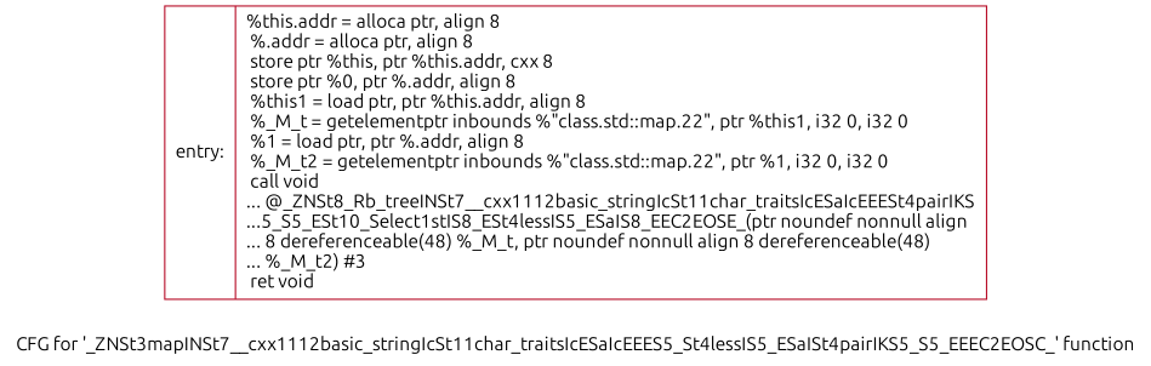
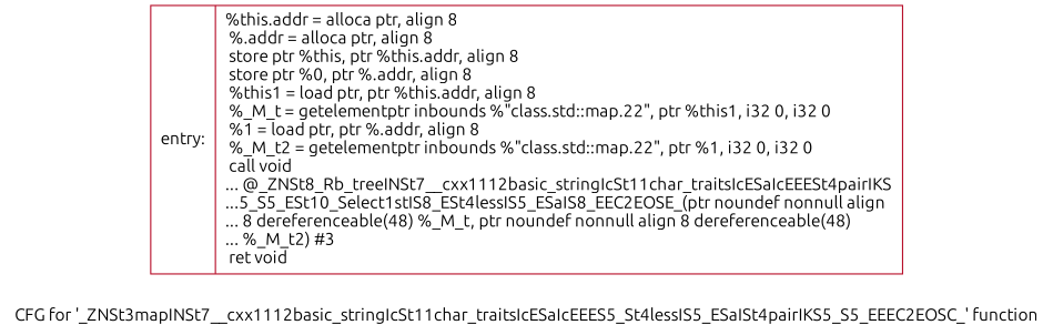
  digraph {
    label="CFG for '_ZNSt3mapINSt7__cxx1112basic_stringIcSt11char_traitsIcESaIcEEES5_St4lessIS5_ESaISt4pairIKS5_S5_EEEC2EOSC_' function"
    rankdir=LR
    fontname=Ubuntu
-   n1 [color="#b70d28ff" fillcolor=white fontname=Ubuntu label="{entry:\l|  %this.addr = alloca ptr, align 8\l  %.addr = alloca ptr, align 8\l  store ptr %this, ptr %this.addr, cxx 8\l  store ptr %0, ptr %.addr, align 8\l  %this1 = load ptr, ptr %this.addr, align 8\l  %_M_t = getelementptr inbounds %\"class.std::map.22\", ptr %this1, i32 0, i32 0\l  %1 = load ptr, ptr %.addr, align 8\l  %_M_t2 = getelementptr inbounds %\"class.std::map.22\", ptr %1, i32 0, i32 0\l  call void\l... @_ZNSt8_Rb_treeINSt7__cxx1112basic_stringIcSt11char_traitsIcESaIcEEESt4pairIKS\l...5_S5_ESt10_Select1stIS8_ESt4lessIS5_ESaIS8_EEC2EOSE_(ptr noundef nonnull align\l... 8 dereferenceable(48) %_M_t, ptr noundef nonnull align 8 dereferenceable(48)\l... %_M_t2) #3\l  ret void\l}" shape=record style=filled]
+   n1 [color="#b70d28ff" fillcolor=white fontname=Ubuntu label="{entry:\l|  %this.addr = alloca ptr, align 8\l  %.addr = alloca ptr, align 8\l  store ptr %this, ptr %this.addr, align 8\l  store ptr %0, ptr %.addr, align 8\l  %this1 = load ptr, ptr %this.addr, align 8\l  %_M_t = getelementptr inbounds %\"class.std::map.22\", ptr %this1, i32 0, i32 0\l  %1 = load ptr, ptr %.addr, align 8\l  %_M_t2 = getelementptr inbounds %\"class.std::map.22\", ptr %1, i32 0, i32 0\l  call void\l... @_ZNSt8_Rb_treeINSt7__cxx1112basic_stringIcSt11char_traitsIcESaIcEEESt4pairIKS\l...5_S5_ESt10_Select1stIS8_ESt4lessIS5_ESaIS8_EEC2EOSE_(ptr noundef nonnull align\l... 8 dereferenceable(48) %_M_t, ptr noundef nonnull align 8 dereferenceable(48)\l... %_M_t2) #3\l  ret void\l}" shape=record style=filled]
  }
